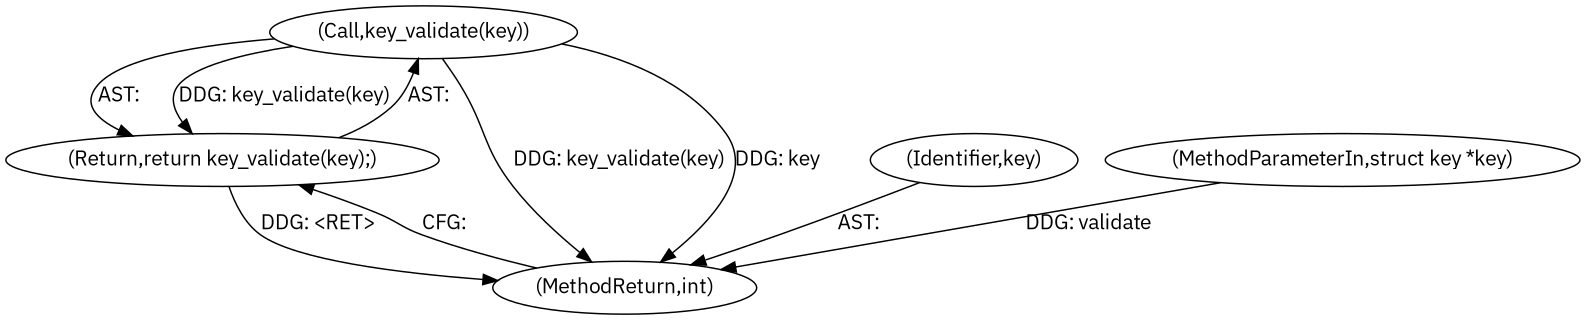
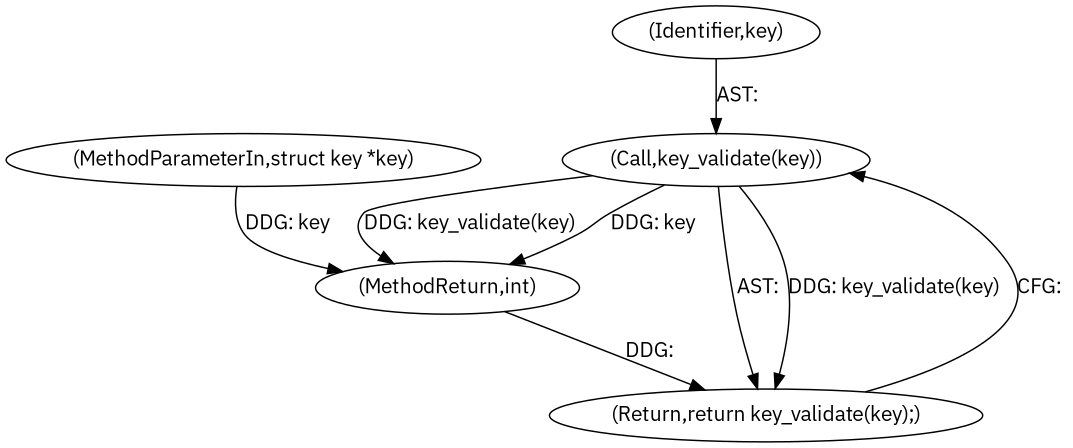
  digraph {
    fontname="IBM Plex Sans"
    node [fontname="IBM Plex Sans"]
    edge [fontname="IBM Plex Sans"]
    n1 [label="(Call,key_validate(key))"]
    n2 [label="(Return,return key_validate(key);)"]
    n3 [label="(MethodReturn,int)"]
    n4 [label="(Identifier,key)"]
    n5 [label="(MethodParameterIn,struct key *key)"]
    n1 -> n2 [label="AST: "]
    n1 -> n2 [label="DDG: key_validate(key)"]
    n1 -> n3 [label="DDG: key_validate(key)"]
    n1 -> n3 [label="DDG: key"]
-   n2 -> n1 [label="AST: "]
-   n2 -> n3 [label="DDG: <RET>"]
-   n3 -> n2 [label="CFG: "]
-   n4 -> n3 [label="AST: "]
-   n5 -> n3 [label="DDG: validate"]
+   n2 -> n1 [label="CFG: "]
+   n3 -> n2 [label="DDG: "]
+   n4 -> n1 [label="AST: "]
+   n5 -> n3 [label="DDG: key"]
  }
